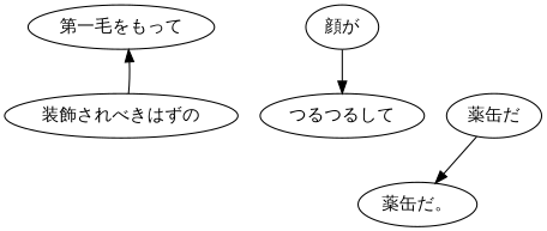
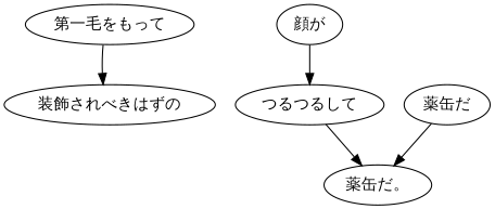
  digraph {
    n1 [label="第一毛をもって"]
    n2 [label="装飾されべきはずの"]
    n3 [label="顔が"]
    n4 [label="つるつるして"]
    n5 [label="薬缶だ。"]
    n6 [label="薬缶だ"]
-   n2 -> n1
+   n1 -> n2
    n3 -> n4
+   n4 -> n5
    n6 -> n5
  }
